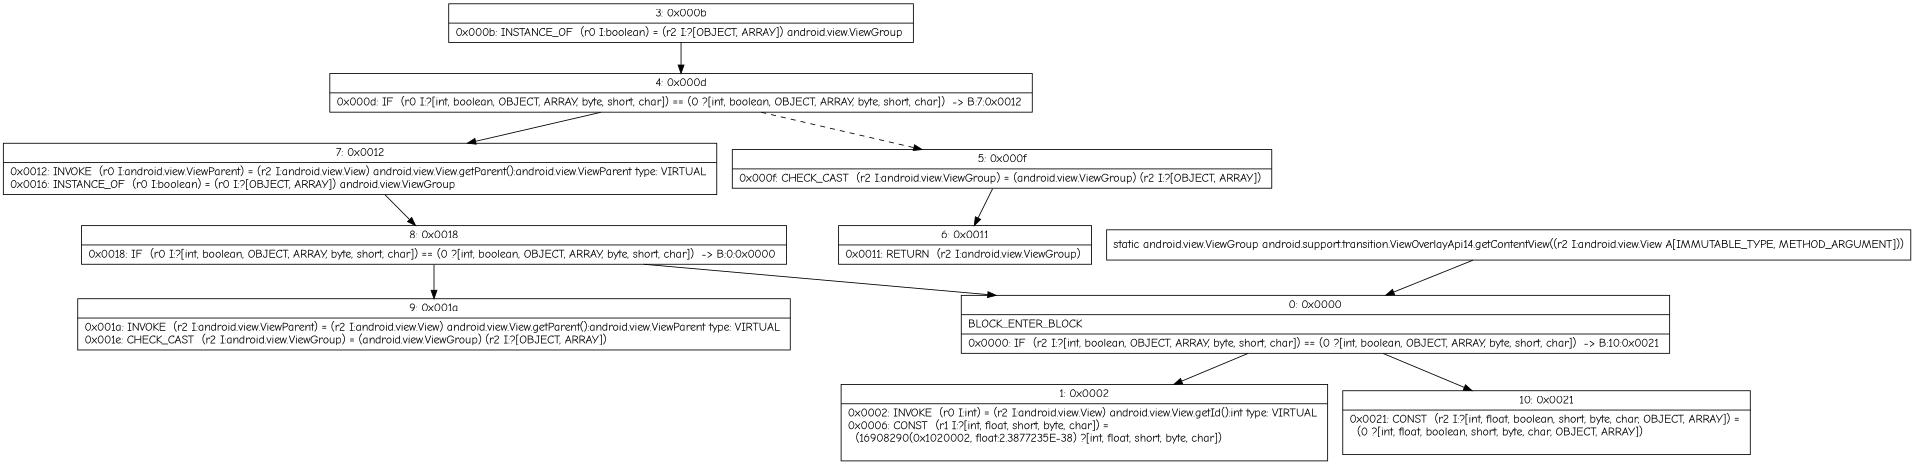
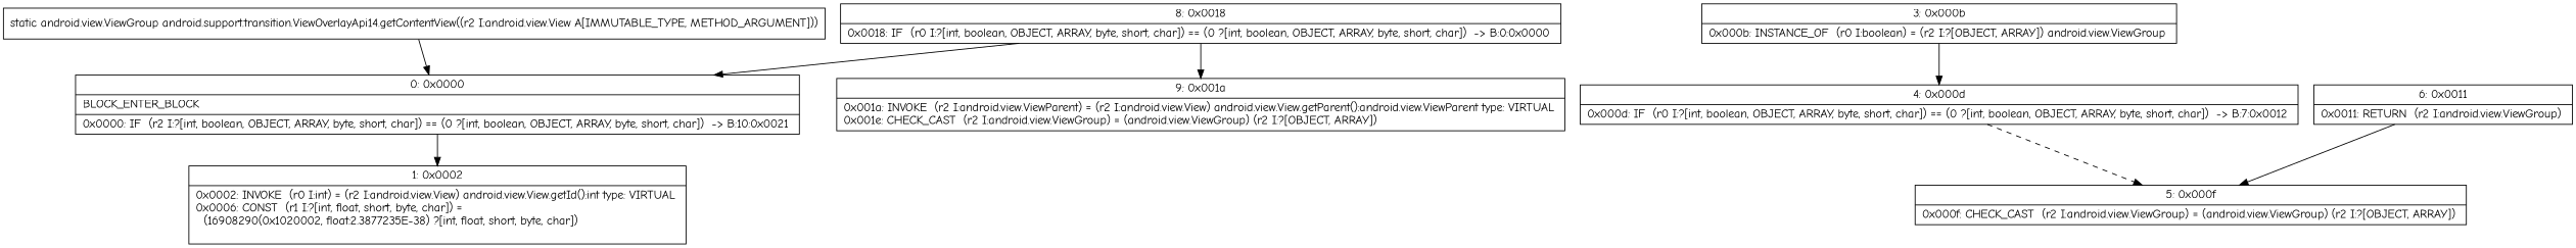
  digraph {
    fontname="Comic Neue"
    node [fontname="Comic Neue" shape=record]
    edge [fontname="Comic Neue"]
    n1 [label="{0\:\ 0x0000|BLOCK_ENTER_BLOCK\l|0x0000: IF  (r2 I:?[int, boolean, OBJECT, ARRAY, byte, short, char]) == (0 ?[int, boolean, OBJECT, ARRAY, byte, short, char])  \-\> B:10:0x0021 \l}"]
    n2 [label="{1\:\ 0x0002|0x0002: INVOKE  (r0 I:int) = (r2 I:android.view.View) android.view.View.getId():int type: VIRTUAL \l0x0006: CONST  (r1 I:?[int, float, short, byte, char]) = \l  (16908290(0x1020002, float:2.3877235E\-38) ?[int, float, short, byte, char])\l \l}"]
-   n3 [label="{10\:\ 0x0021|0x0021: CONST  (r2 I:?[int, float, boolean, short, byte, char, OBJECT, ARRAY]) = \l  (0 ?[int, float, boolean, short, byte, char, OBJECT, ARRAY])\l \l}"]
    n4 [label="{3\:\ 0x000b|0x000b: INSTANCE_OF  (r0 I:boolean) = (r2 I:?[OBJECT, ARRAY]) android.view.ViewGroup \l}"]
    n5 [label="{4\:\ 0x000d|0x000d: IF  (r0 I:?[int, boolean, OBJECT, ARRAY, byte, short, char]) == (0 ?[int, boolean, OBJECT, ARRAY, byte, short, char])  \-\> B:7:0x0012 \l}"]
-   n6 [label="{7\:\ 0x0012|0x0012: INVOKE  (r0 I:android.view.ViewParent) = (r2 I:android.view.View) android.view.View.getParent():android.view.ViewParent type: VIRTUAL \l0x0016: INSTANCE_OF  (r0 I:boolean) = (r0 I:?[OBJECT, ARRAY]) android.view.ViewGroup \l}"]
    n7 [label="{8\:\ 0x0018|0x0018: IF  (r0 I:?[int, boolean, OBJECT, ARRAY, byte, short, char]) == (0 ?[int, boolean, OBJECT, ARRAY, byte, short, char])  \-\> B:0:0x0000 \l}"]
    n8 [label="{5\:\ 0x000f|0x000f: CHECK_CAST  (r2 I:android.view.ViewGroup) = (android.view.ViewGroup) (r2 I:?[OBJECT, ARRAY]) \l}"]
    n9 [label="{6\:\ 0x0011|0x0011: RETURN  (r2 I:android.view.ViewGroup) \l}"]
    n10 [label="{9\:\ 0x001a|0x001a: INVOKE  (r2 I:android.view.ViewParent) = (r2 I:android.view.View) android.view.View.getParent():android.view.ViewParent type: VIRTUAL \l0x001e: CHECK_CAST  (r2 I:android.view.ViewGroup) = (android.view.ViewGroup) (r2 I:?[OBJECT, ARRAY]) \l}"]
    n11 [label="{static android.view.ViewGroup android.support.transition.ViewOverlayApi14.getContentView((r2 I:android.view.View A[IMMUTABLE_TYPE, METHOD_ARGUMENT])) }"]
    n1 -> n2 [style=solid]
-   n1 -> n3
    n4 -> n5
-   n5 -> n6
    n5 -> n8 [style=dashed]
-   n6 -> n7
    n7 -> n1
    n7 -> n10 [style=solid]
-   n8 -> n9
+   n9 -> n8
    n11 -> n1
  }
